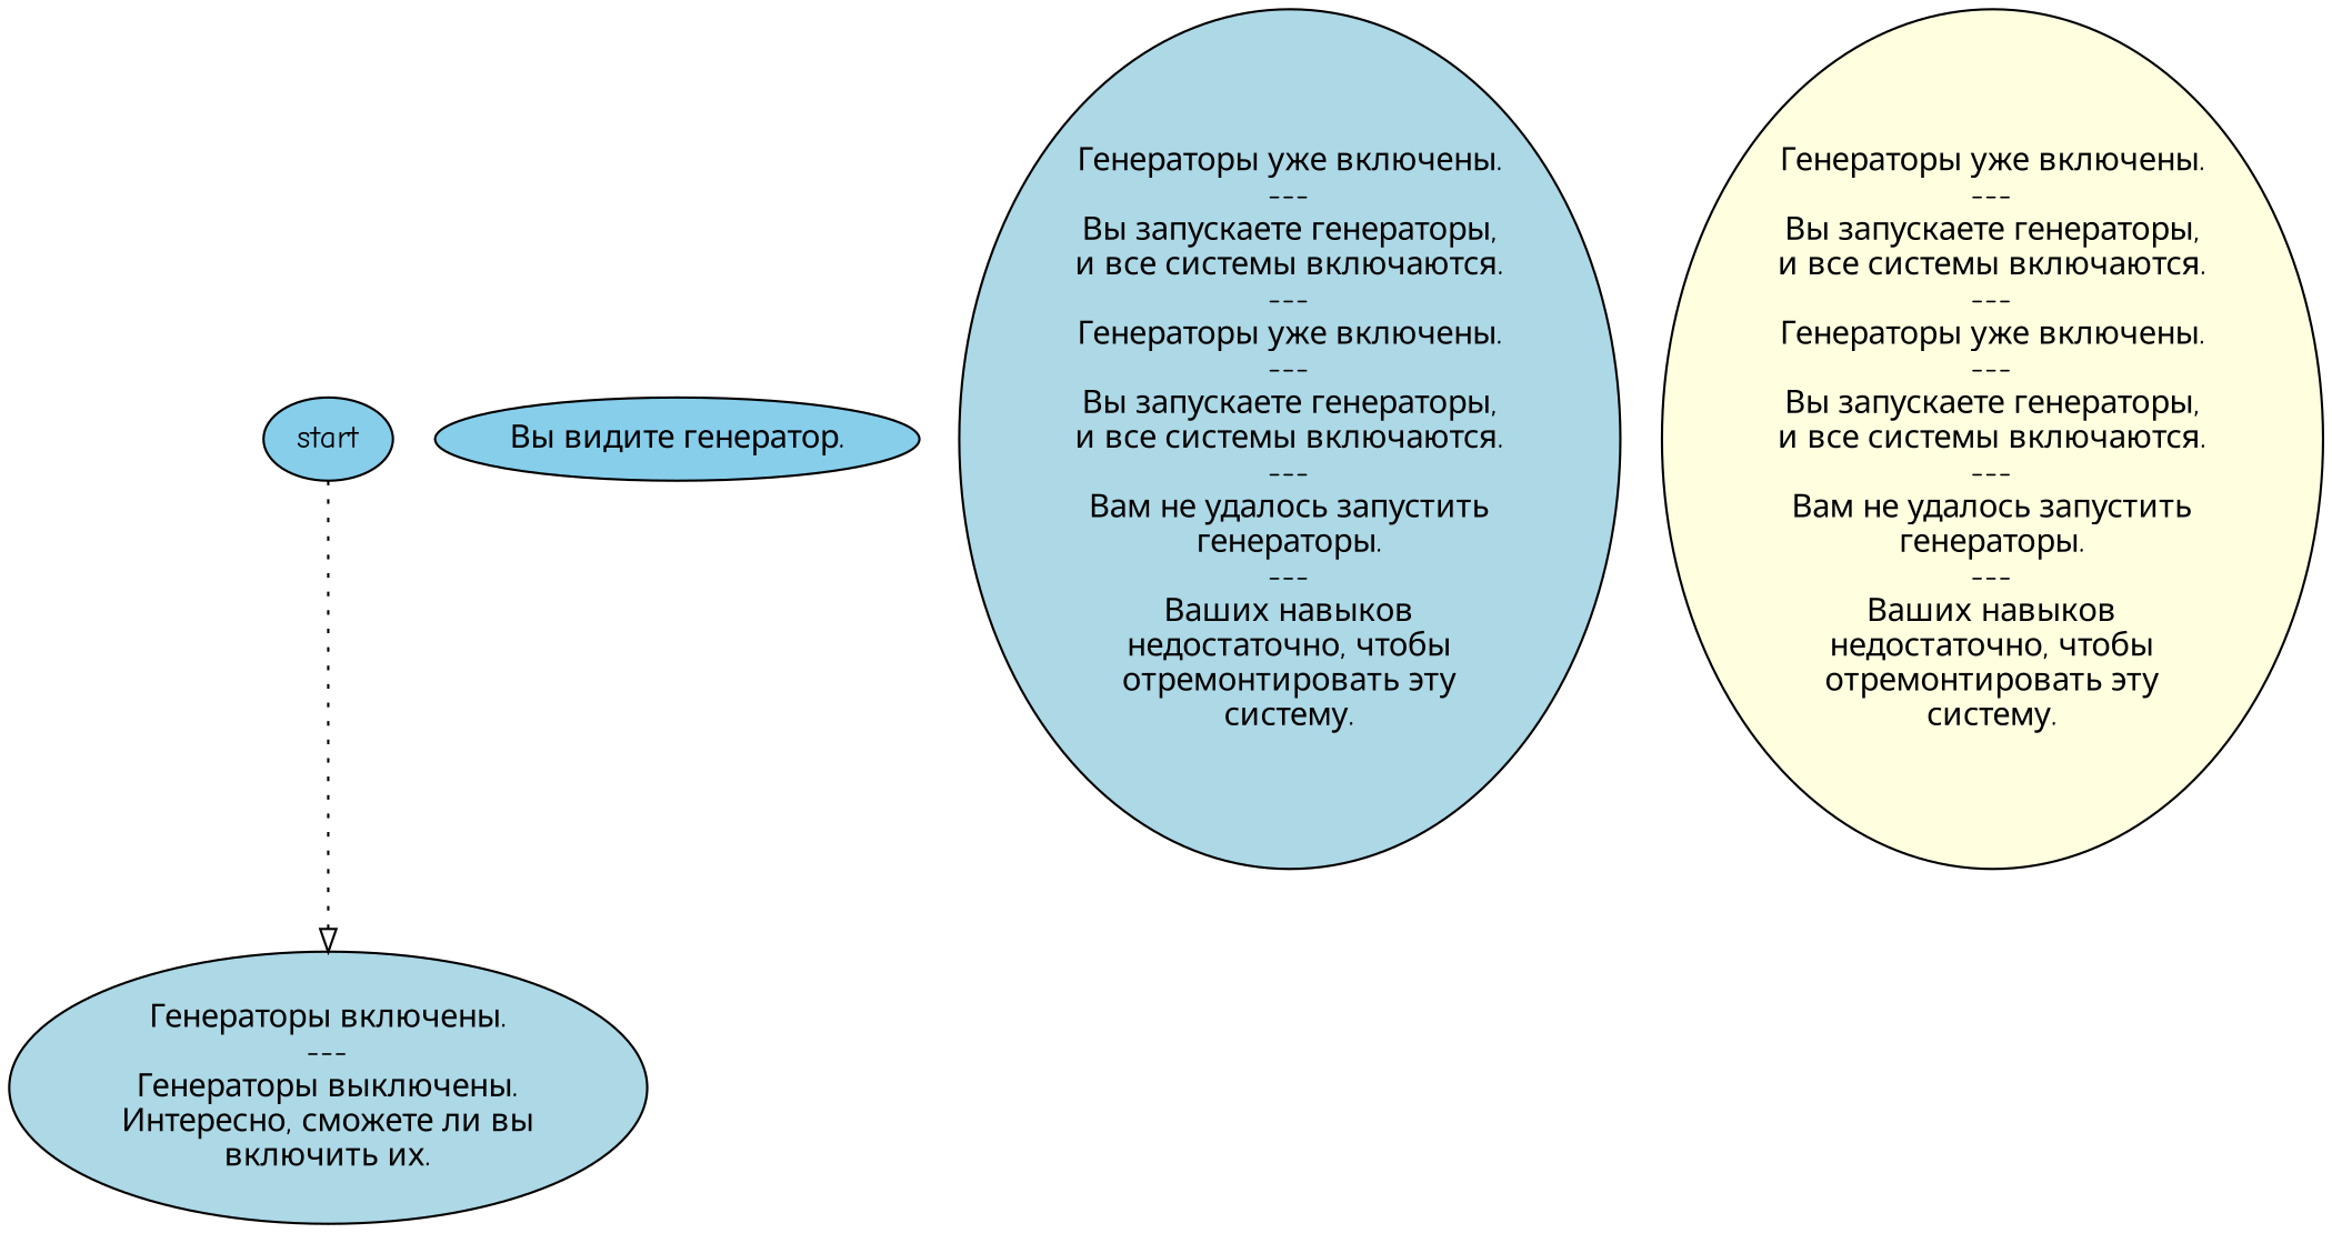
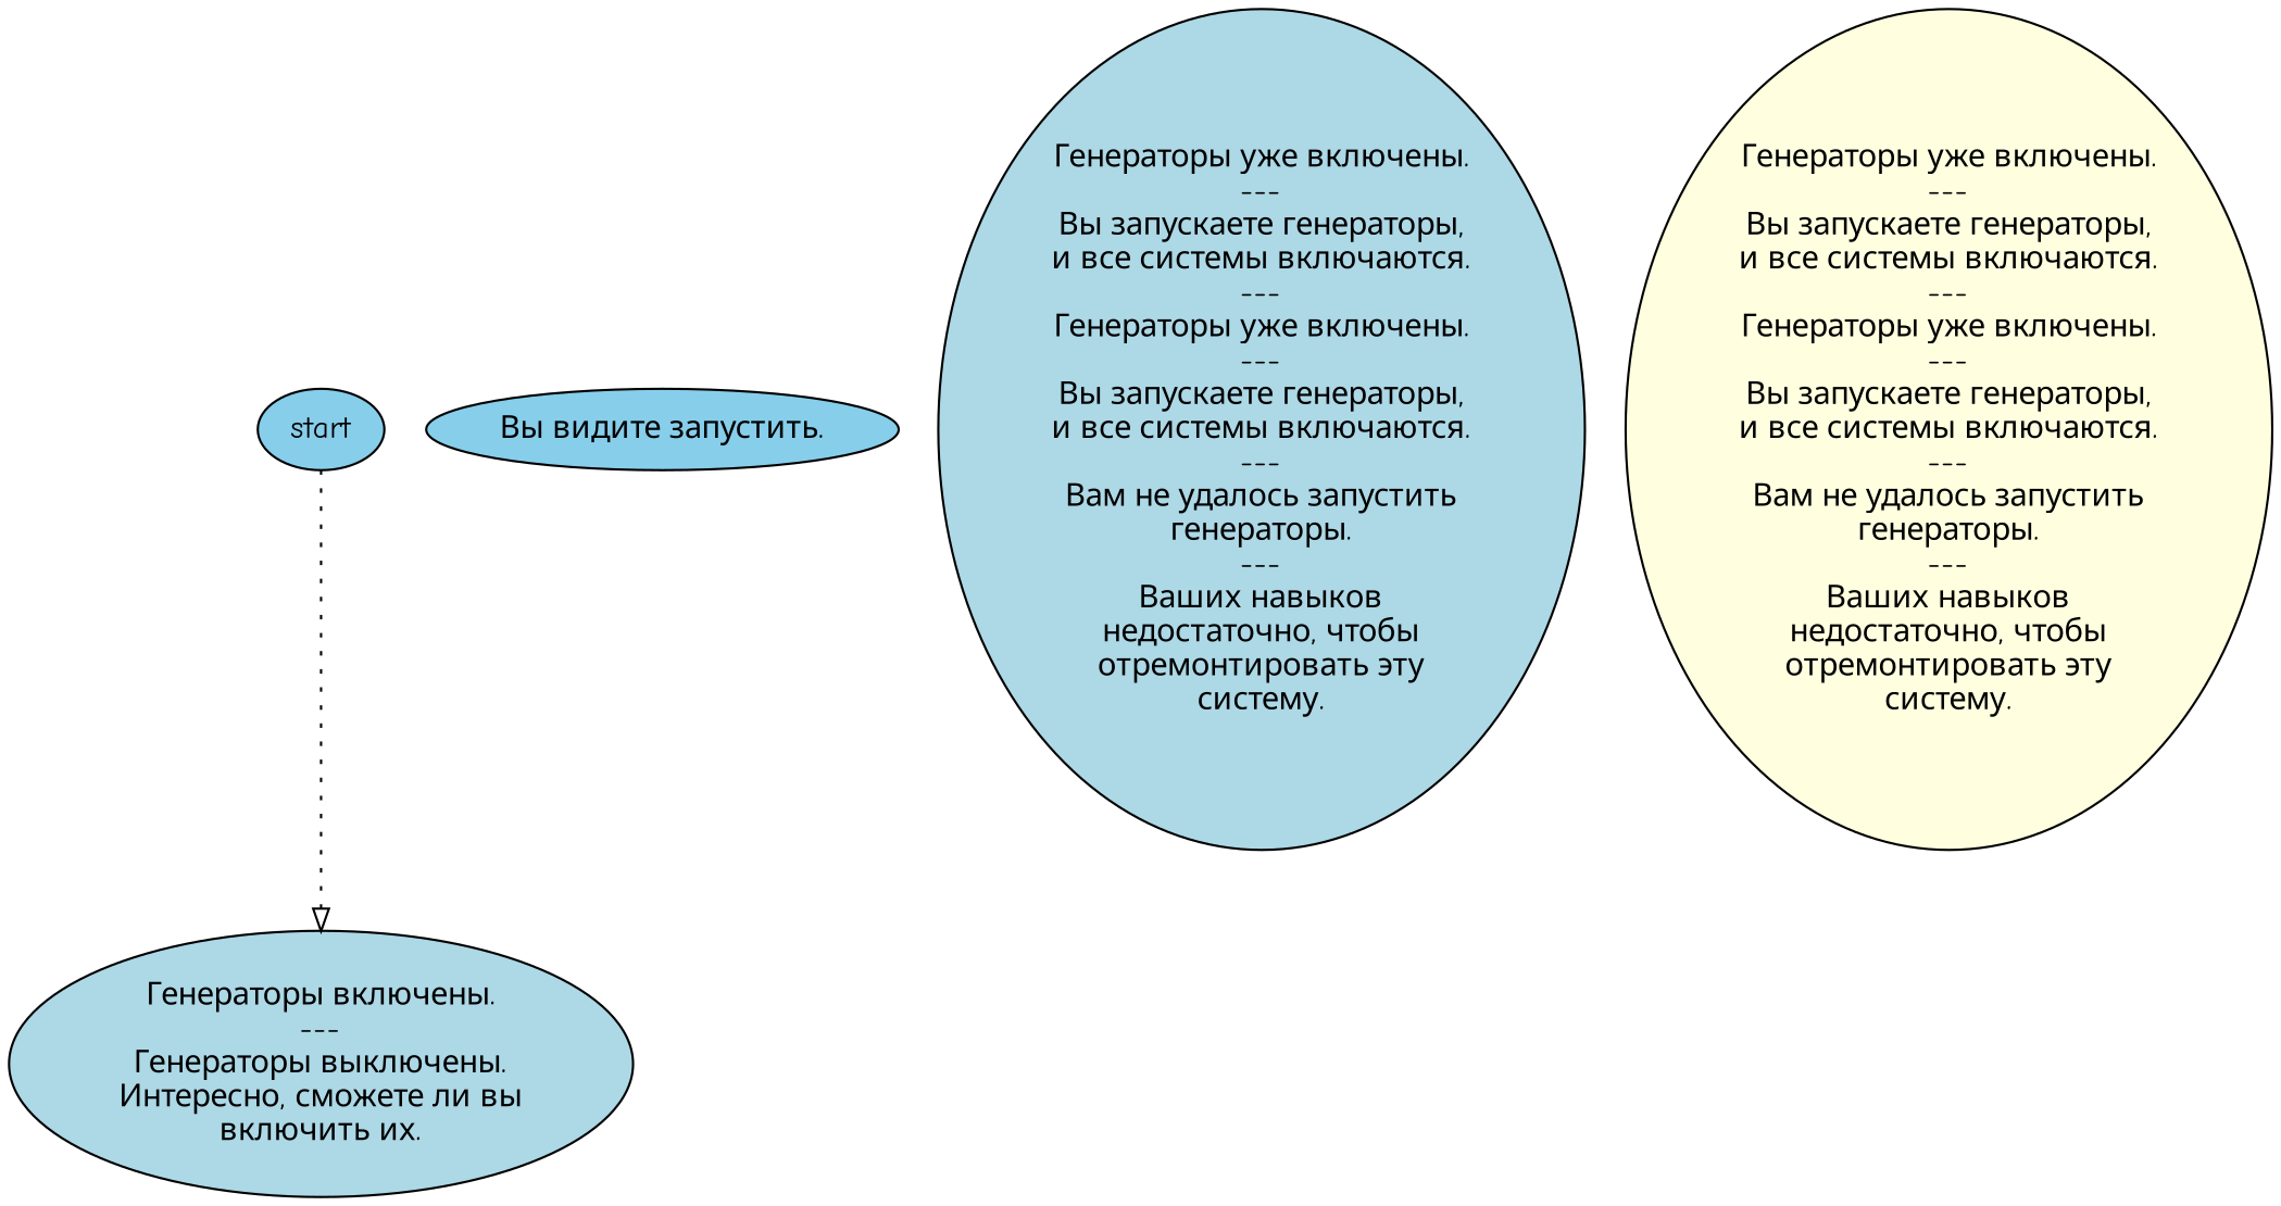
  digraph {
    fontname="Comic Neue"
    node [color="#000000" fillcolor=skyblue style=filled fontname="Comic Neue"]
    start
    n2 [fillcolor=lightblue label="Генераторы включены.\n---\nГенераторы выключены.\nИнтересно, сможете ли вы\nвключить их."]
-   n3 [label="Вы видите генератор."]
+   n3 [label="Вы видите запустить."]
    n4 [fillcolor=lightblue label="Генераторы уже включены.\n---\nВы запускаете генераторы,\nи все системы включаются.\n---\nГенераторы уже включены.\n---\nВы запускаете генераторы,\nи все системы включаются.\n---\nВам не удалось запустить\nгенераторы.\n---\nВаших навыков\nнедостаточно, чтобы\nотремонтировать эту\nсистему."]
    n5 [fillcolor=lightyellow label="Генераторы уже включены.\n---\nВы запускаете генераторы,\nи все системы включаются.\n---\nГенераторы уже включены.\n---\nВы запускаете генераторы,\nи все системы включаются.\n---\nВам не удалось запустить\nгенераторы.\n---\nВаших навыков\nнедостаточно, чтобы\nотремонтировать эту\nсистему."]
    start -> n2 [color=black style=dotted arrowhead=onormal fontname="Comic Neue"]
  }
